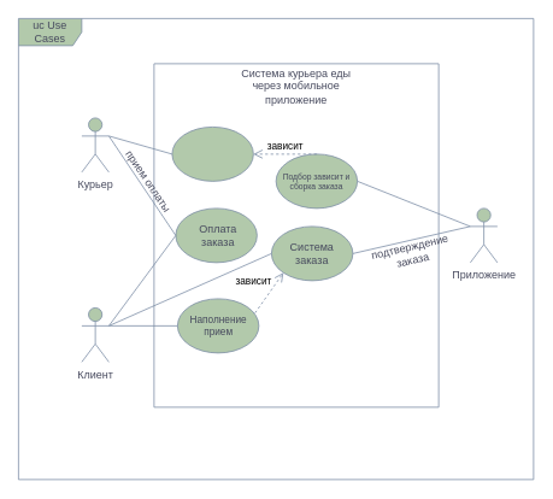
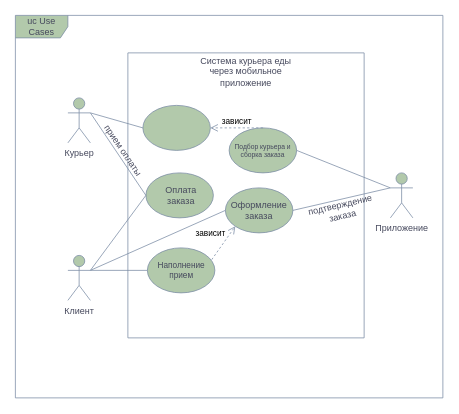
  <mxCell id="0" />
  <mxCell id="1" parent="0" />
  <mxCell id="2" value="Курьер" style="shape=umlActor;verticalLabelPosition=bottom;verticalAlign=top;html=1;labelBackgroundColor=none;fillColor=#B2C9AB;strokeColor=#788AA3;fontColor=#46495D;" parent="1" vertex="1"><mxGeometry x="90" y="130" width="30" height="60" as="geometry" /></mxCell>
  <mxCell id="3" value="Клиент" style="shape=umlActor;verticalLabelPosition=bottom;verticalAlign=top;html=1;outlineConnect=0;labelBackgroundColor=none;fillColor=#B2C9AB;strokeColor=#788AA3;fontColor=#46495D;" parent="1" vertex="1"><mxGeometry x="90" y="340" width="30" height="60" as="geometry" /></mxCell>
  <mxCell id="4" value="Приложение" style="shape=umlActor;verticalLabelPosition=bottom;verticalAlign=top;html=1;outlineConnect=0;labelBackgroundColor=none;fillColor=#B2C9AB;strokeColor=#788AA3;fontColor=#46495D;" parent="1" vertex="1"><mxGeometry x="520" y="230" width="30" height="60" as="geometry" /></mxCell>
  <mxCell id="5" value="uc Use Cases" style="shape=umlFrame;whiteSpace=wrap;html=1;pointerEvents=0;width=70;height=30;labelBackgroundColor=none;fillColor=#B2C9AB;strokeColor=#788AA3;fontColor=#46495D;" parent="1" vertex="1"><mxGeometry x="20" y="20" width="570" height="510" as="geometry" /></mxCell>
  <mxCell id="6" value="" style="swimlane;startSize=0;labelBackgroundColor=none;fillColor=#B2C9AB;strokeColor=#788AA3;fontColor=#46495D;" parent="1" vertex="1"><mxGeometry x="170" y="70" width="315" height="380" as="geometry" /></mxCell>
  <mxCell id="7" value="Система курьера еды через мобильное приложение" style="text;html=1;align=center;verticalAlign=middle;whiteSpace=wrap;rounded=0;labelBackgroundColor=none;fontColor=#46495D;" parent="6" vertex="1"><mxGeometry x="85" y="10" width="145" height="30" as="geometry" /></mxCell>
  <mxCell id="8" value="" style="ellipse;whiteSpace=wrap;html=1;labelBackgroundColor=none;fillColor=#B2C9AB;strokeColor=#788AA3;fontColor=#46495D;" parent="6" vertex="1"><mxGeometry x="135" y="100" width="90" height="60" as="geometry" /></mxCell>
- <mxCell id="9" value="Подбор зависит и сборка заказа" style="text;html=1;align=center;verticalAlign=middle;whiteSpace=wrap;rounded=0;fontSize=9;labelBackgroundColor=none;fontColor=#46495D;" parent="6" vertex="1"><mxGeometry x="130" y="115" width="100" height="30" as="geometry" /></mxCell>
+ <mxCell id="9" value="Подбор курьера и сборка заказа" style="text;html=1;align=center;verticalAlign=middle;whiteSpace=wrap;rounded=0;fontSize=9;labelBackgroundColor=none;fontColor=#46495D;" parent="6" vertex="1"><mxGeometry x="130" y="115" width="100" height="30" as="geometry" /></mxCell>
  <mxCell id="10" value="" style="ellipse;whiteSpace=wrap;html=1;labelBackgroundColor=none;fillColor=#B2C9AB;strokeColor=#788AA3;fontColor=#46495D;" parent="6" vertex="1"><mxGeometry x="130" y="180" width="90" height="60" as="geometry" /></mxCell>
- <mxCell id="11" value="Система заказа" style="text;html=1;align=center;verticalAlign=middle;whiteSpace=wrap;rounded=0;labelBackgroundColor=none;fontColor=#46495D;" parent="6" vertex="1"><mxGeometry x="145" y="195" width="60" height="30" as="geometry" /></mxCell>
+ <mxCell id="11" value="Оформление заказа" style="text;html=1;align=center;verticalAlign=middle;whiteSpace=wrap;rounded=0;labelBackgroundColor=none;fontColor=#46495D;" parent="6" vertex="1"><mxGeometry x="145" y="195" width="60" height="30" as="geometry" /></mxCell>
  <mxCell id="12" value="" style="ellipse;whiteSpace=wrap;html=1;labelBackgroundColor=none;fillColor=#B2C9AB;strokeColor=#788AA3;fontColor=#46495D;" parent="6" vertex="1"><mxGeometry x="26" y="260" width="90" height="60" as="geometry" /></mxCell>
  <mxCell id="13" value="Наполнение прием" style="text;html=1;align=center;verticalAlign=middle;whiteSpace=wrap;rounded=0;fontSize=11;labelBackgroundColor=none;fontColor=#46495D;" parent="6" vertex="1"><mxGeometry x="48.5" y="280" width="45" height="20" as="geometry" /></mxCell>
  <mxCell id="14" value="" style="ellipse;whiteSpace=wrap;html=1;labelBackgroundColor=none;fillColor=#B2C9AB;strokeColor=#788AA3;fontColor=#46495D;" parent="6" vertex="1"><mxGeometry x="20" y="70" width="90" height="60" as="geometry" /></mxCell>
  <mxCell id="15" value="" style="ellipse;whiteSpace=wrap;html=1;labelBackgroundColor=none;fillColor=#B2C9AB;strokeColor=#788AA3;fontColor=#46495D;" parent="6" vertex="1"><mxGeometry x="24" y="160" width="90" height="60" as="geometry" /></mxCell>
  <mxCell id="16" value="Оплата заказа" style="text;html=1;align=center;verticalAlign=middle;whiteSpace=wrap;rounded=0;labelBackgroundColor=none;fontColor=#46495D;" parent="6" vertex="1"><mxGeometry x="41" y="175" width="60" height="30" as="geometry" /></mxCell>
  <mxCell id="17" value="подтверждение заказа" style="text;html=1;align=center;verticalAlign=middle;whiteSpace=wrap;rounded=0;rotation=-13;labelBackgroundColor=none;fontColor=#46495D;" parent="6" vertex="1"><mxGeometry x="230" y="195" width="110" height="30" as="geometry" /></mxCell>
  <mxCell id="18" value="" style="endArrow=none;html=1;rounded=0;entryX=1;entryY=0.5;entryDx=0;entryDy=0;labelBackgroundColor=none;strokeColor=#788AA3;fontColor=default;" parent="6" target="8" edge="1"><mxGeometry width="50" height="50" relative="1" as="geometry"><mxPoint x="350" y="180" as="sourcePoint" /><mxPoint x="230" y="130" as="targetPoint" /></mxGeometry></mxCell>
  <mxCell id="19" value="зависит" style="html=1;verticalAlign=bottom;endArrow=open;dashed=1;endSize=8;curved=0;rounded=0;entryX=1;entryY=0.5;entryDx=0;entryDy=0;exitX=0.5;exitY=0;exitDx=0;exitDy=0;labelBackgroundColor=none;strokeColor=#788AA3;fontColor=default;" parent="6" source="8" target="14" edge="1"><mxGeometry relative="1" as="geometry"><mxPoint x="173.5" y="70" as="sourcePoint" /><mxPoint x="93.5" y="70" as="targetPoint" /></mxGeometry></mxCell>
  <mxCell id="20" value="зависит" style="html=1;verticalAlign=bottom;endArrow=open;dashed=1;endSize=8;curved=0;rounded=0;entryX=0;entryY=1;entryDx=0;entryDy=0;exitX=0.953;exitY=0.263;exitDx=0;exitDy=0;exitPerimeter=0;labelBackgroundColor=none;strokeColor=#788AA3;fontColor=default;" parent="6" source="12" target="10" edge="1"><mxGeometry x="-0.263" y="16" relative="1" as="geometry"><mxPoint x="205" y="280" as="sourcePoint" /><mxPoint x="135" y="280" as="targetPoint" /><mxPoint as="offset" /></mxGeometry></mxCell>
  <mxCell id="21" value="" style="endArrow=none;html=1;rounded=0;exitX=1;exitY=0.333;exitDx=0;exitDy=0;exitPerimeter=0;entryX=0;entryY=0.5;entryDx=0;entryDy=0;labelBackgroundColor=none;strokeColor=#788AA3;fontColor=default;" parent="1" source="3" target="12" edge="1"><mxGeometry width="50" height="50" relative="1" as="geometry"><mxPoint x="230" y="310" as="sourcePoint" /><mxPoint x="280" y="260" as="targetPoint" /></mxGeometry></mxCell>
  <mxCell id="22" value="" style="endArrow=none;html=1;rounded=0;exitX=0;exitY=0.5;exitDx=0;exitDy=0;entryX=1;entryY=0.333;entryDx=0;entryDy=0;entryPerimeter=0;labelBackgroundColor=none;strokeColor=#788AA3;fontColor=default;" parent="1" source="10" target="3" edge="1"><mxGeometry width="50" height="50" relative="1" as="geometry"><mxPoint x="130" y="370" as="sourcePoint" /><mxPoint x="206" y="370" as="targetPoint" /></mxGeometry></mxCell>
  <mxCell id="23" value="" style="endArrow=none;html=1;rounded=0;entryX=0;entryY=0.333;entryDx=0;entryDy=0;entryPerimeter=0;exitX=1;exitY=0.5;exitDx=0;exitDy=0;labelBackgroundColor=none;strokeColor=#788AA3;fontColor=default;" parent="1" source="10" target="4" edge="1"><mxGeometry width="50" height="50" relative="1" as="geometry"><mxPoint x="410" y="300" as="sourcePoint" /><mxPoint x="460" y="250" as="targetPoint" /></mxGeometry></mxCell>
  <mxCell id="24" value="" style="endArrow=none;html=1;rounded=0;exitX=0;exitY=0.5;exitDx=0;exitDy=0;entryX=1;entryY=0.333;entryDx=0;entryDy=0;entryPerimeter=0;labelBackgroundColor=none;strokeColor=#788AA3;fontColor=default;" parent="1" source="14" target="2" edge="1"><mxGeometry width="50" height="50" relative="1" as="geometry"><mxPoint x="70" y="100" as="sourcePoint" /><mxPoint x="70" y="340" as="targetPoint" /></mxGeometry></mxCell>
  <mxCell id="25" value="" style="endArrow=none;html=1;rounded=0;exitX=0;exitY=0.5;exitDx=0;exitDy=0;labelBackgroundColor=none;strokeColor=#788AA3;fontColor=default;" parent="1" source="15" edge="1"><mxGeometry width="50" height="50" relative="1" as="geometry"><mxPoint x="200" y="260" as="sourcePoint" /><mxPoint x="120" y="360" as="targetPoint" /></mxGeometry></mxCell>
  <mxCell id="26" value="" style="endArrow=none;html=1;rounded=0;exitX=0;exitY=0.5;exitDx=0;exitDy=0;labelBackgroundColor=none;strokeColor=#788AA3;fontColor=default;" parent="1" source="15" edge="1"><mxGeometry width="50" height="50" relative="1" as="geometry"><mxPoint x="210" y="190" as="sourcePoint" /><mxPoint x="120" y="150" as="targetPoint" /></mxGeometry></mxCell>
  <mxCell id="27" value="прием оплаты" style="text;html=1;align=center;verticalAlign=middle;whiteSpace=wrap;rounded=0;rotation=56;labelBackgroundColor=none;fontColor=#46495D;" parent="1" vertex="1"><mxGeometry x="108.5" y="185" width="110" height="30" as="geometry" /></mxCell>
